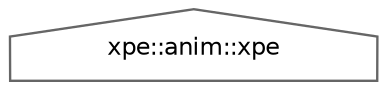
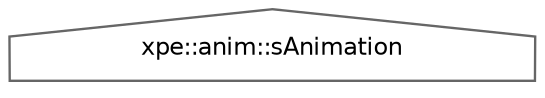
  digraph {
    rankdir=LR
-   n1 [color=grey40 fillcolor=white fontname=Helvetica fontsize=10 height=0.2 label="xpe::anim::xpe" shape=house style=filled width=0.4]
+   n1 [color=grey40 fillcolor=white fontname=Helvetica fontsize=10 height=0.2 label="xpe::anim::sAnimation" shape=house style=filled width=0.4]
  }
